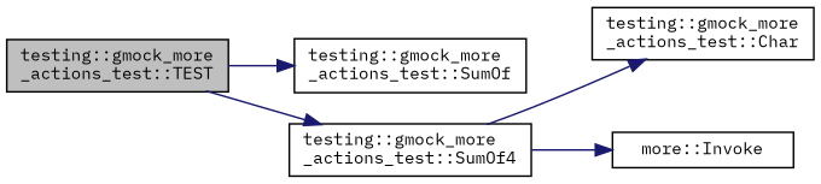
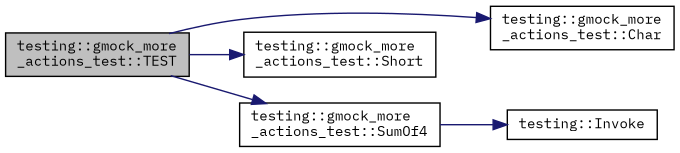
  digraph {
    fontname="IBM Plex Mono"
    rankdir=LR
    node [color=black fontname="IBM Plex Mono" fontsize=10 shape=record]
    edge [color=midnightblue fontname="IBM Plex Mono" fontsize=10 labelfontname=Helvetica labelfontsize=10 style=solid]
    n1 [fillcolor=grey75 fontcolor=black height=0.2 label="testing::gmock_more\l_actions_test::TEST" style=filled width=0.4]
    n2 [height=0.2 label="testing::gmock_more\l_actions_test::Char" width=0.4]
-   n3 [height=0.2 label="testing::gmock_more\l_actions_test::SumOf" width=0.4]
+   n3 [height=0.2 label="testing::gmock_more\l_actions_test::Short" width=0.4]
    n4 [height=0.2 label="testing::gmock_more\l_actions_test::SumOf4" width=0.4]
-   n5 [height=0.2 label="more::Invoke" width=0.4]
-   n4 -> n2
+   n5 [height=0.2 label="testing::Invoke" width=0.4]
+   n1 -> n2
    n1 -> n3
    n1 -> n4
    n4 -> n5
  }
